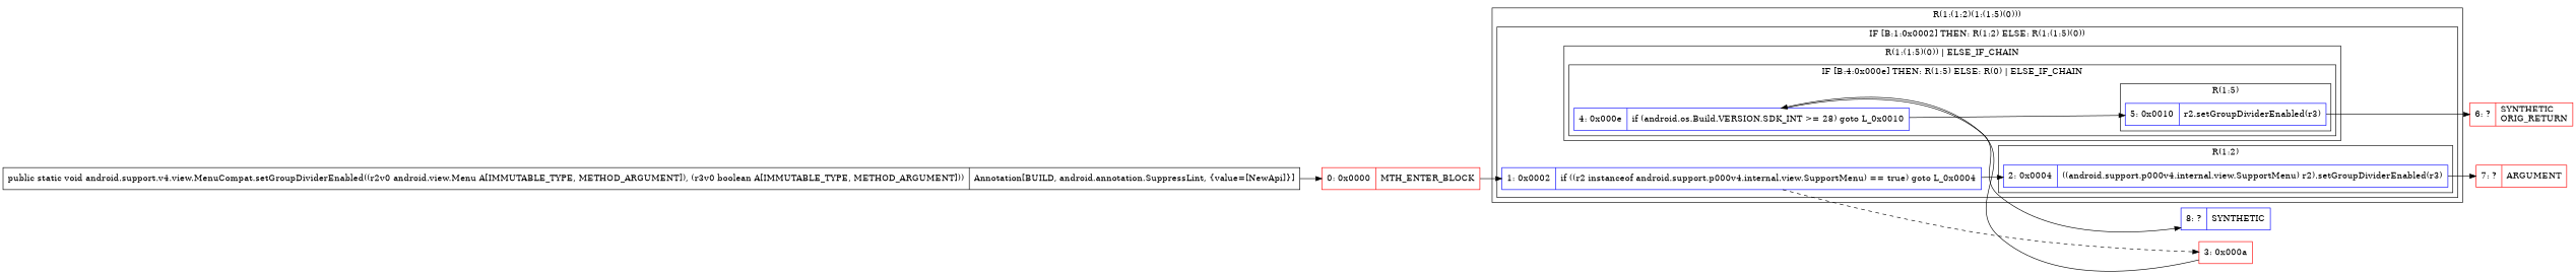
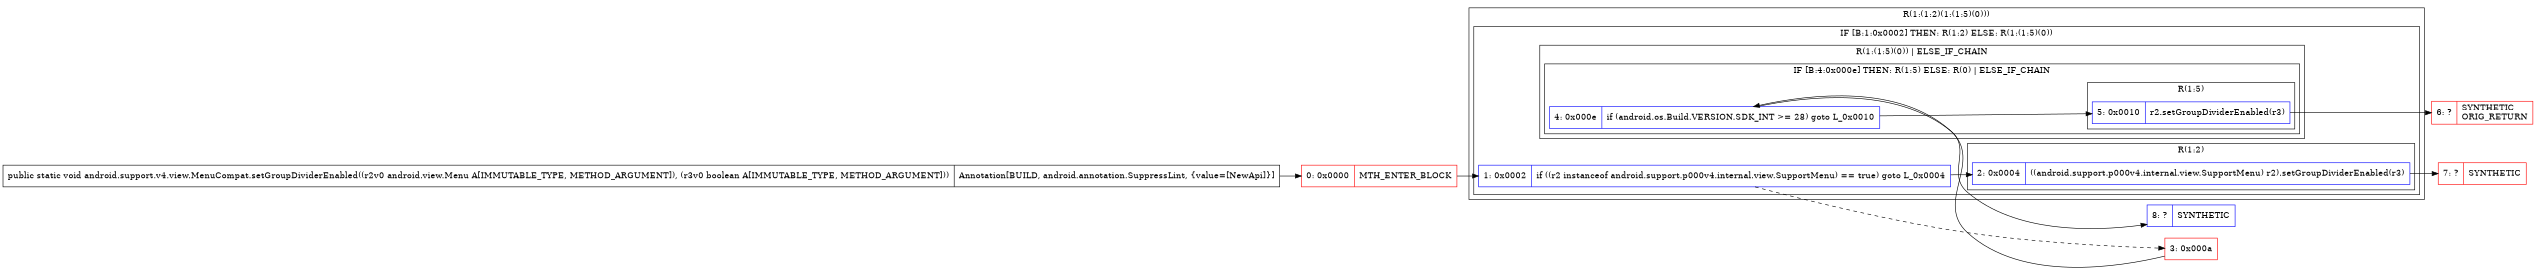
  digraph {
    rankdir=LR
    node [color=blue shape=record]
    n1 [label="{2\:\ 0x0004|((android.support.p000v4.internal.view.SupportMenu) r2).setGroupDividerEnabled(r3)\l}"]
    n2 [label="{5\:\ 0x0010|r2.setGroupDividerEnabled(r3)\l}"]
    n3 [label="{4\:\ 0x000e|if (android.os.Build.VERSION.SDK_INT \>= 28) goto L_0x0010\l}"]
    n4 [label="{1\:\ 0x0002|if ((r2 instanceof android.support.p000v4.internal.view.SupportMenu) == true) goto L_0x0004\l}"]
-   n5 [color=red label="{7\:\ ?|ARGUMENT\l}"]
+   n5 [color=red label="{7\:\ ?|SYNTHETIC\l}"]
    n6 [color=red label="{6\:\ ?|SYNTHETIC\lORIG_RETURN\l}"]
    n7 [label="{8\:\ ?|SYNTHETIC\l}"]
    n8 [color=red label="{3\:\ 0x000a}"]
    n9 [color=red label="{0\:\ 0x0000|MTH_ENTER_BLOCK\l}"]
    n10 [label="{public static void android.support.v4.view.MenuCompat.setGroupDividerEnabled((r2v0 android.view.Menu A[IMMUTABLE_TYPE, METHOD_ARGUMENT]), (r3v0 boolean A[IMMUTABLE_TYPE, METHOD_ARGUMENT]))  | Annotation[BUILD, android.annotation.SuppressLint, \{value=[NewApi]\}]\l}" color=""]
    subgraph cluster_1 {
      label="R(1:(1:2)(1:(1:5)(0)))"
      subgraph cluster_2 {
        label="IF [B:1:0x0002] THEN: R(1:2) ELSE: R(1:(1:5)(0))"
        n4
        subgraph cluster_3 {
          label="R(1:2)"
          n1
        }
        subgraph cluster_4 {
          label="R(1:(1:5)(0)) | ELSE_IF_CHAIN\l"
          subgraph cluster_5 {
            label="IF [B:4:0x000e] THEN: R(1:5) ELSE: R(0) | ELSE_IF_CHAIN\l"
            n3
            subgraph cluster_6 {
              label="R(1:5)"
              n2
            }
            subgraph cluster_7 {
              label="R(0)"
            }
          }
        }
      }
    }
    n1 -> n5
    n2 -> n6
    n3 -> n2
    n3 -> n7 [style=solid]
    n4 -> n1
    n4 -> n8 [style=dashed]
    n8 -> n3
    n9 -> n4
    n10 -> n9
  }
